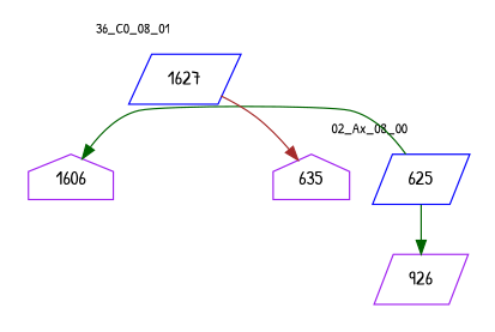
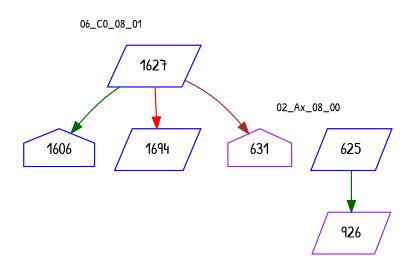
  digraph {
    fontname="Patrick Hand"
    node [color=blue fontname="Patrick Hand" shape=parallelogram]
    edge [color=darkgreen fontname="Patrick Hand"]
    n1 [label=625]
    n2 [color=purple label=926]
-   n3 [color=purple label=635 shape=house]
+   n3 [color=purple label=631 shape=house]
    n4 [label=1627]
-   n5 [color=purple label=1606 shape=house]
+   n5 [label=1606 shape=house]
+   n6 [label=1694]
    subgraph cluster_1 {
      color=white
      fontsize=10
      label="02_Ax_08_00"
      n1
      n2
      n3
    }
    subgraph cluster_2 {
      color=white
      fontsize=10
-     label="36_C0_08_01"
+     label="06_C0_08_01"
      n4
      n5
+     n6
    }
    n1 -> n2
    n4 -> n3 [color=brown]
-   n1 -> n5
+   n4 -> n5
+   n4 -> n6 [color=red]
  }
